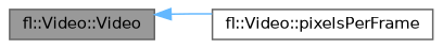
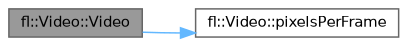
  digraph {
    rankdir=LR
    node [fontname=Helvetica fontsize=10 shape=box style=filled]
    n1 [color=gray40 fillcolor=grey60 fontcolor=black height=0.2 label="fl::Video::Video" width=0.4]
    n2 [color=grey40 fillcolor=white height=0.2 label="fl::Video::pixelsPerFrame" width=0.4]
-   n2 -> n1 [color=steelblue1 fontname=Helvetica fontsize=10 labelfontname=Helvetica labelfontsize=10 style=solid]
+   n1 -> n2 [color=steelblue1 fontname=Helvetica fontsize=10 labelfontname=Helvetica labelfontsize=10 style=solid]
  }
